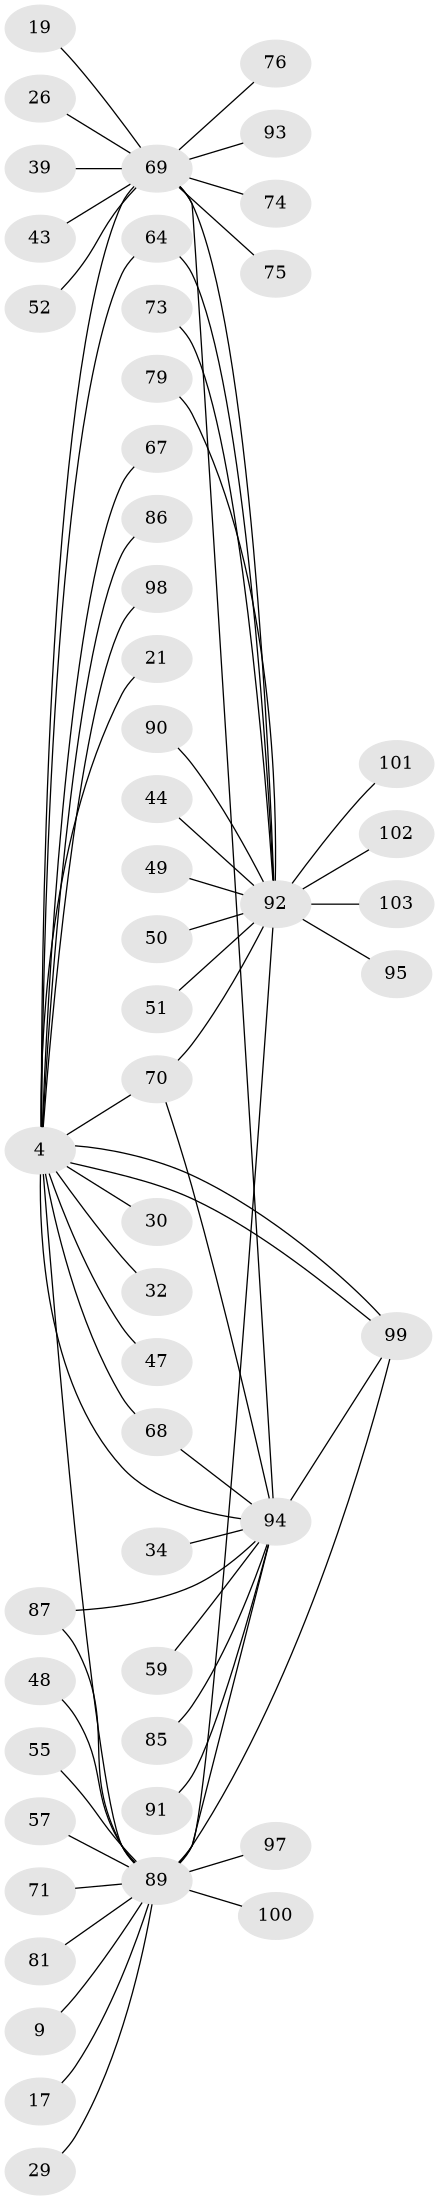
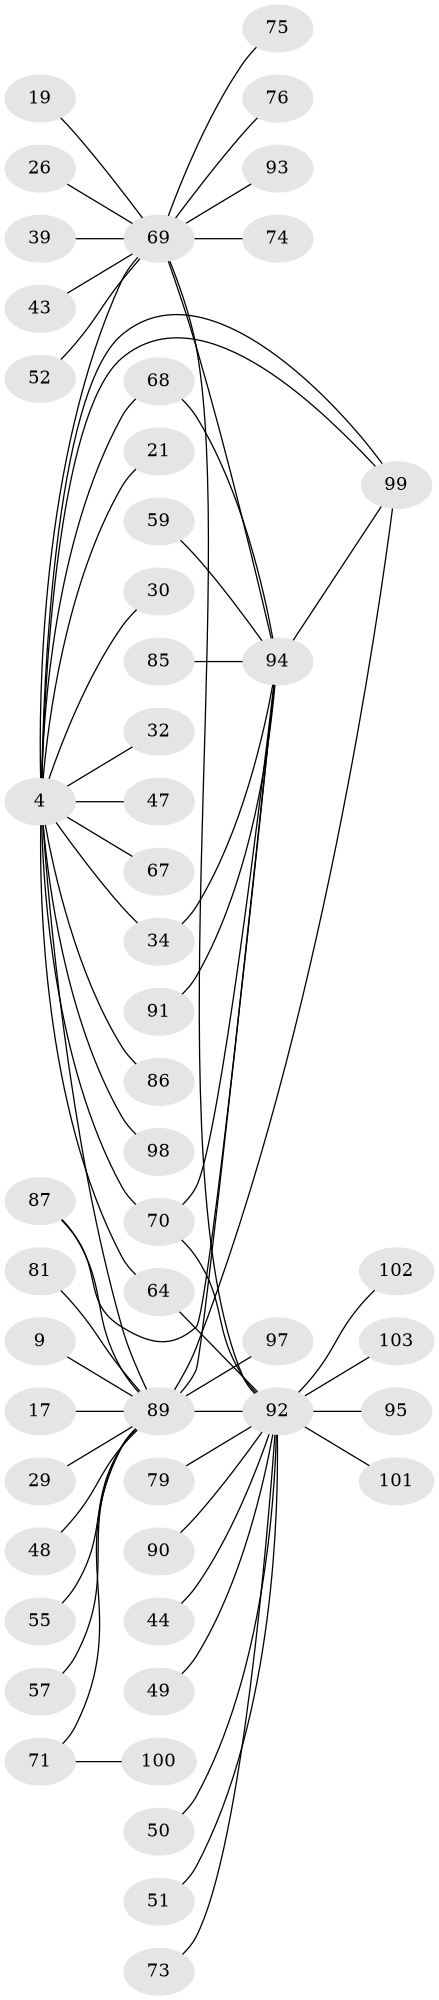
  graph {
    rankdir=LR
    node [color=gray90 style=filled]
    4 [super="+1"]
    21
    30
    32 [super="+13"]
    47
    64 [super="+41"]
    67
    68 [super="+11"]
    69 [super="+6+7+3"]
    70 [super="+28"]
    86
    89 [super="+35+33+40"]
    94 [super="+31+88+65"]
    98 [super="+96"]
    99 [super="+22"]
    92 [super="+62+36+84"]
    74 [super="+72"]
    75
    76
    93
    97 [super="+77"]
    100
    9
    17
    19
    26
    29
    34
    39 [super="+14"]
    43
    95 [super="+78"]
    101 [super="+54"]
    102
    103
    44
    48 [super="+42"]
    49
    50
    51
    52
    55
    57 [super="+16"]
    59
    71
    73
    79
    81 [super="+58"]
    85
    87 [super="+80"]
    90
    91
    4 -- 21
    4 -- 30
    4 -- 32
    4 -- 47
    4 -- 64
    4 -- 67
    4 -- 68
    4 -- 69 [weight=3]
    4 -- 70
    4 -- 86
    4 -- 89 [weight=4]
-   4 -- 94
+   4 -- 34
    4 -- 98
    4 -- 99 [weight=2]
    4 -- 99
    64 -- 92
    68 -- 94
    69 -- 94 [weight=2]
    69 -- 92 [weight=3]
    69 -- 74
    69 -- 75
    69 -- 76
    69 -- 93
    70 -- 94
    70 -- 92
    89 -- 94
    89 -- 99
    89 -- 92 [weight=6]
    89 -- 97
-   89 -- 100
+   71 -- 100
    94 -- 99 [weight=2]
    92 -- 95 [weight=2]
    92 -- 101
    92 -- 102
    92 -- 103
    9 -- 89
    17 -- 89
    19 -- 69
    26 -- 69
    29 -- 89
    34 -- 94
    39 -- 69
    43 -- 69
    44 -- 92
    48 -- 89
    49 -- 92
    50 -- 92
    51 -- 92
    52 -- 69
    55 -- 89
    57 -- 89
    59 -- 94
    71 -- 89
    73 -- 92
    79 -- 92
    81 -- 89
    85 -- 94
    87 -- 89
    87 -- 94 [weight=2]
    90 -- 92
    91 -- 94
  }
